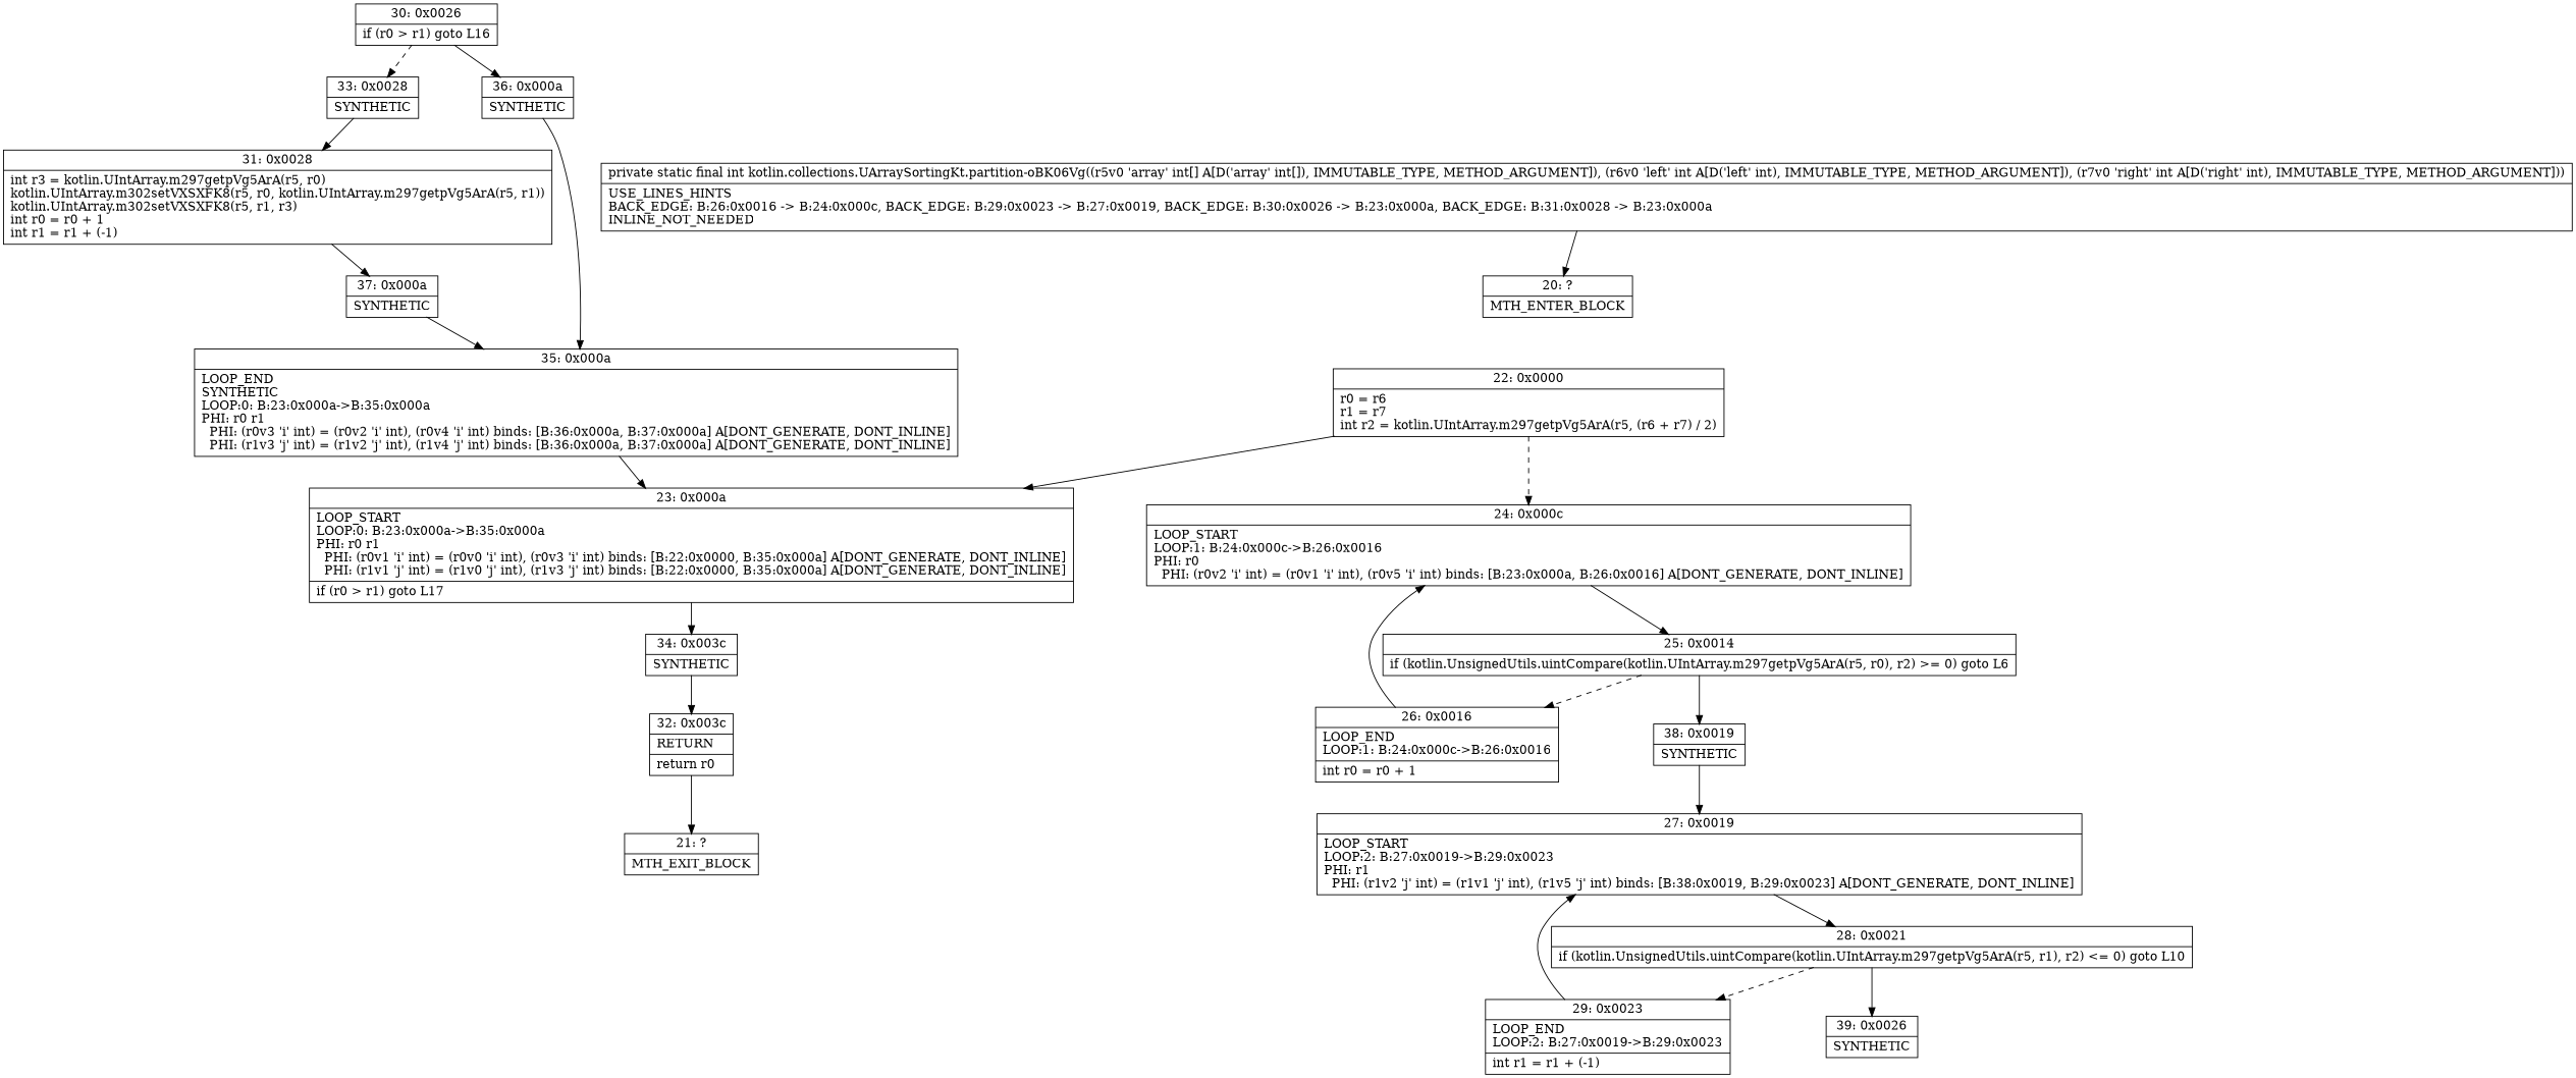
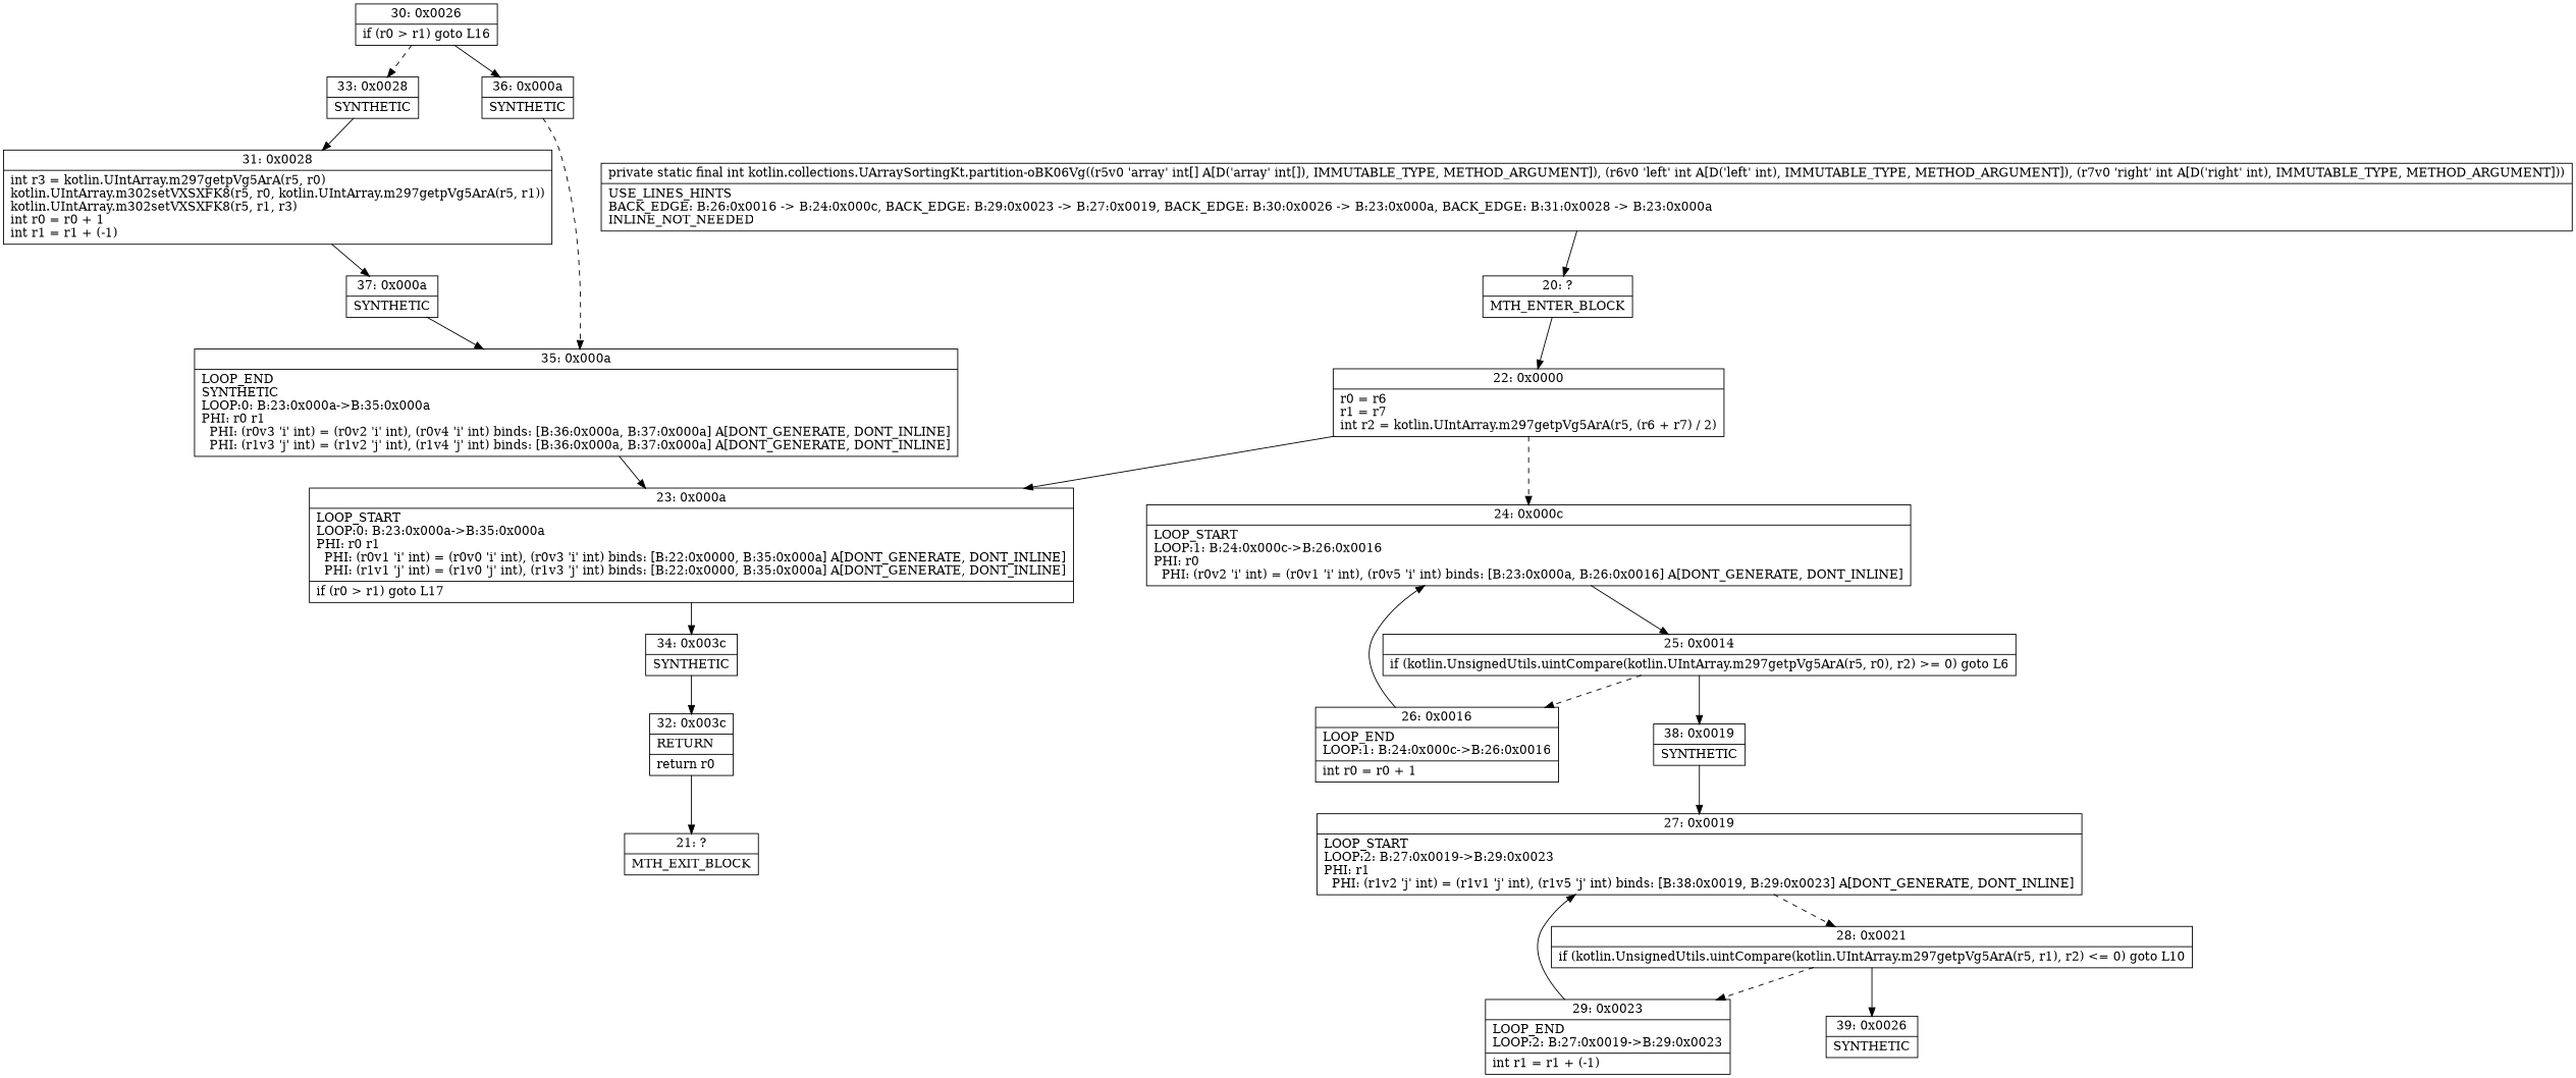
  digraph {
    node [shape=record]
    n1 [label="{20\:\ ?|MTH_ENTER_BLOCK\l}"]
    n2 [label="{22\:\ 0x0000|r0 = r6\lr1 = r7\lint r2 = kotlin.UIntArray.m297getpVg5ArA(r5, (r6 + r7) \/ 2)\l}"]
    n3 [label="{23\:\ 0x000a|LOOP_START\lLOOP:0: B:23:0x000a\-\>B:35:0x000a\lPHI: r0 r1 \l  PHI: (r0v1 'i' int) = (r0v0 'i' int), (r0v3 'i' int) binds: [B:22:0x0000, B:35:0x000a] A[DONT_GENERATE, DONT_INLINE]\l  PHI: (r1v1 'j' int) = (r1v0 'j' int), (r1v3 'j' int) binds: [B:22:0x0000, B:35:0x000a] A[DONT_GENERATE, DONT_INLINE]\l|if (r0 \> r1) goto L17\l}"]
    n4 [label="{24\:\ 0x000c|LOOP_START\lLOOP:1: B:24:0x000c\-\>B:26:0x0016\lPHI: r0 \l  PHI: (r0v2 'i' int) = (r0v1 'i' int), (r0v5 'i' int) binds: [B:23:0x000a, B:26:0x0016] A[DONT_GENERATE, DONT_INLINE]\l}"]
    n5 [label="{34\:\ 0x003c|SYNTHETIC\l}"]
    n6 [label="{25\:\ 0x0014|if (kotlin.UnsignedUtils.uintCompare(kotlin.UIntArray.m297getpVg5ArA(r5, r0), r2) \>= 0) goto L6\l}"]
    n7 [label="{32\:\ 0x003c|RETURN\l|return r0\l}"]
    n8 [label="{26\:\ 0x0016|LOOP_END\lLOOP:1: B:24:0x000c\-\>B:26:0x0016\l|int r0 = r0 + 1\l}"]
    n9 [label="{38\:\ 0x0019|SYNTHETIC\l}"]
    n10 [label="{27\:\ 0x0019|LOOP_START\lLOOP:2: B:27:0x0019\-\>B:29:0x0023\lPHI: r1 \l  PHI: (r1v2 'j' int) = (r1v1 'j' int), (r1v5 'j' int) binds: [B:38:0x0019, B:29:0x0023] A[DONT_GENERATE, DONT_INLINE]\l}"]
    n11 [label="{28\:\ 0x0021|if (kotlin.UnsignedUtils.uintCompare(kotlin.UIntArray.m297getpVg5ArA(r5, r1), r2) \<= 0) goto L10\l}"]
    n12 [label="{29\:\ 0x0023|LOOP_END\lLOOP:2: B:27:0x0019\-\>B:29:0x0023\l|int r1 = r1 + (\-1)\l}"]
    n13 [label="{39\:\ 0x0026|SYNTHETIC\l}"]
    n14 [label="{30\:\ 0x0026|if (r0 \> r1) goto L16\l}"]
    n15 [label="{33\:\ 0x0028|SYNTHETIC\l}"]
    n16 [label="{36\:\ 0x000a|SYNTHETIC\l}"]
    n17 [label="{31\:\ 0x0028|int r3 = kotlin.UIntArray.m297getpVg5ArA(r5, r0)\lkotlin.UIntArray.m302setVXSXFK8(r5, r0, kotlin.UIntArray.m297getpVg5ArA(r5, r1))\lkotlin.UIntArray.m302setVXSXFK8(r5, r1, r3)\lint r0 = r0 + 1\lint r1 = r1 + (\-1)\l}"]
    n18 [label="{35\:\ 0x000a|LOOP_END\lSYNTHETIC\lLOOP:0: B:23:0x000a\-\>B:35:0x000a\lPHI: r0 r1 \l  PHI: (r0v3 'i' int) = (r0v2 'i' int), (r0v4 'i' int) binds: [B:36:0x000a, B:37:0x000a] A[DONT_GENERATE, DONT_INLINE]\l  PHI: (r1v3 'j' int) = (r1v2 'j' int), (r1v4 'j' int) binds: [B:36:0x000a, B:37:0x000a] A[DONT_GENERATE, DONT_INLINE]\l}"]
    n19 [label="{37\:\ 0x000a|SYNTHETIC\l}"]
    n20 [label="{21\:\ ?|MTH_EXIT_BLOCK\l}"]
    n21 [label="{private static final int kotlin.collections.UArraySortingKt.partition\-oBK06Vg((r5v0 'array' int[] A[D('array' int[]), IMMUTABLE_TYPE, METHOD_ARGUMENT]), (r6v0 'left' int A[D('left' int), IMMUTABLE_TYPE, METHOD_ARGUMENT]), (r7v0 'right' int A[D('right' int), IMMUTABLE_TYPE, METHOD_ARGUMENT]))  | USE_LINES_HINTS\lBACK_EDGE: B:26:0x0016 \-\> B:24:0x000c, BACK_EDGE: B:29:0x0023 \-\> B:27:0x0019, BACK_EDGE: B:30:0x0026 \-\> B:23:0x000a, BACK_EDGE: B:31:0x0028 \-\> B:23:0x000a\lINLINE_NOT_NEEDED\l}"]
+   n1 -> n2
    n2 -> n3
    n2 -> n4 [style=dashed]
    n3 -> n5
    n4 -> n6
    n5 -> n7
    n6 -> n8 [style=dashed]
    n6 -> n9
    n7 -> n20
    n8 -> n4
    n9 -> n10
-   n10 -> n11
+   n10 -> n11 [style=dashed]
    n11 -> n12 [style=dashed]
    n11 -> n13
    n12 -> n10
    n14 -> n15 [style=dashed]
    n14 -> n16
    n15 -> n17
-   n16 -> n18
+   n16 -> n18 [style=dashed]
    n17 -> n19
    n18 -> n3
    n19 -> n18
    n21 -> n1
  }
